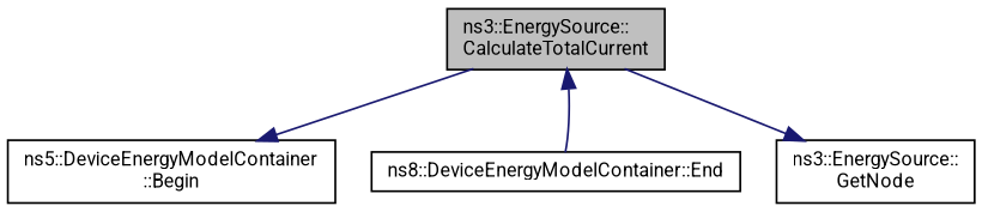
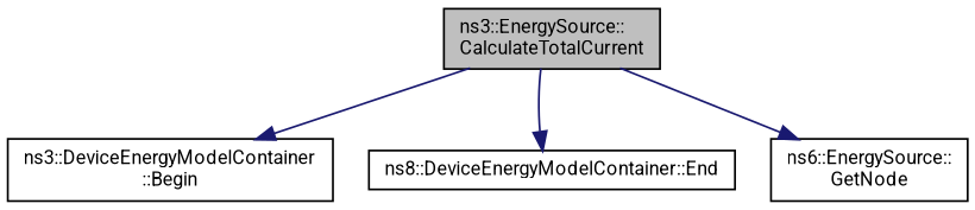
  digraph {
    fontname=Roboto
    rankdir=TB
    node [color=black fillcolor=white fontname=Roboto fontsize=10 shape=record style=filled]
    edge [color=midnightblue fontname=Roboto fontsize=10 labelfontname=Helvetica labelfontsize=10 style=solid]
    n1 [fillcolor=grey75 fontcolor=black height=0.2 label="ns3::EnergySource::\lCalculateTotalCurrent" width=0.4]
-   n2 [height=0.2 label="ns5::DeviceEnergyModelContainer\l::Begin" width=0.4]
+   n2 [height=0.2 label="ns3::DeviceEnergyModelContainer\l::Begin" width=0.4]
    n3 [height=0.2 label="ns8::DeviceEnergyModelContainer::End" width=0.4]
-   n4 [height=0.2 label="ns3::EnergySource::\lGetNode" width=0.4]
+   n4 [height=0.2 label="ns6::EnergySource::\lGetNode" width=0.4]
    n1 -> n2
-   n3 -> n1
+   n1 -> n3
    n1 -> n4
  }
